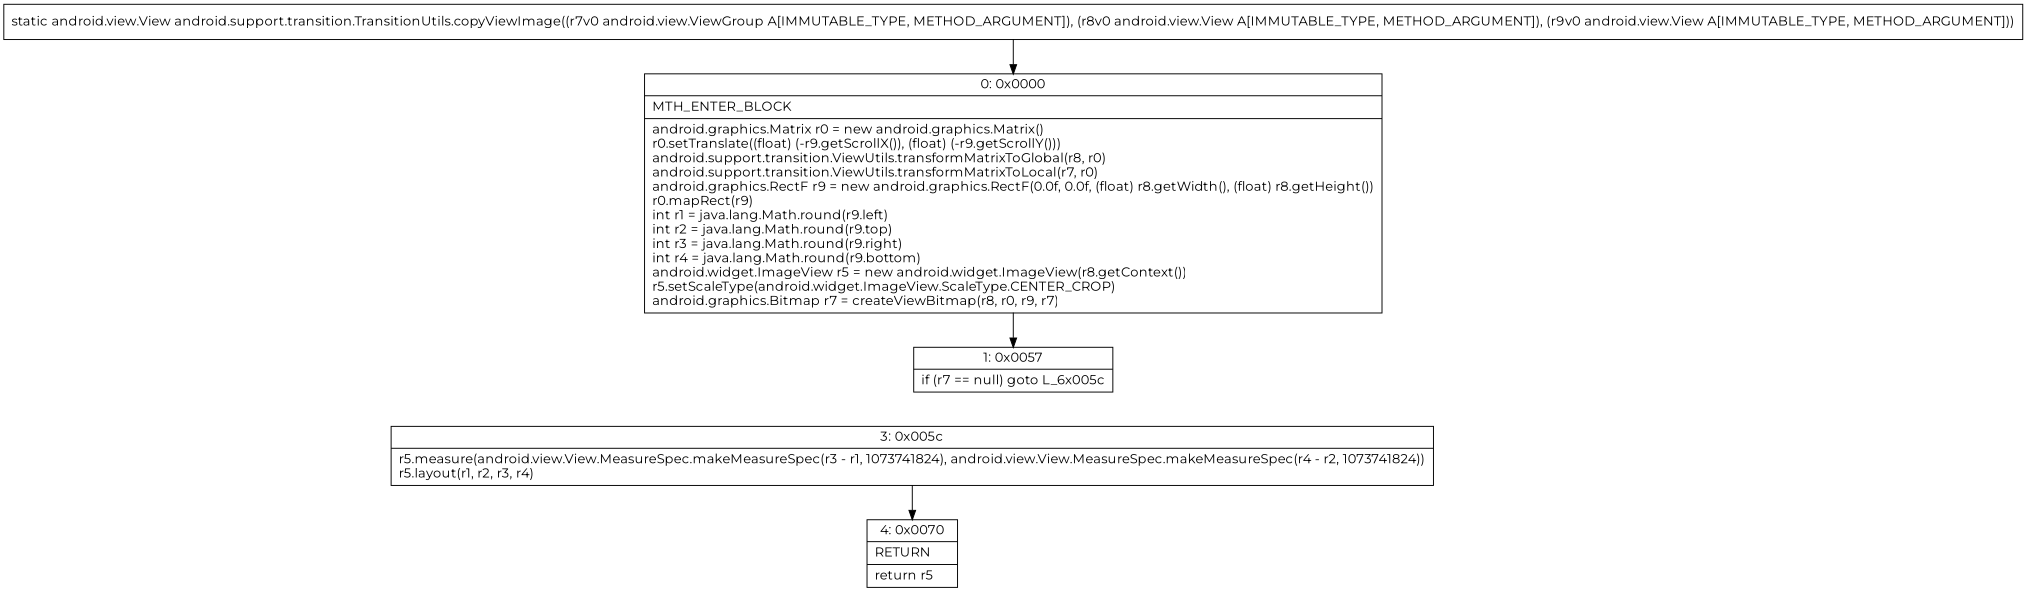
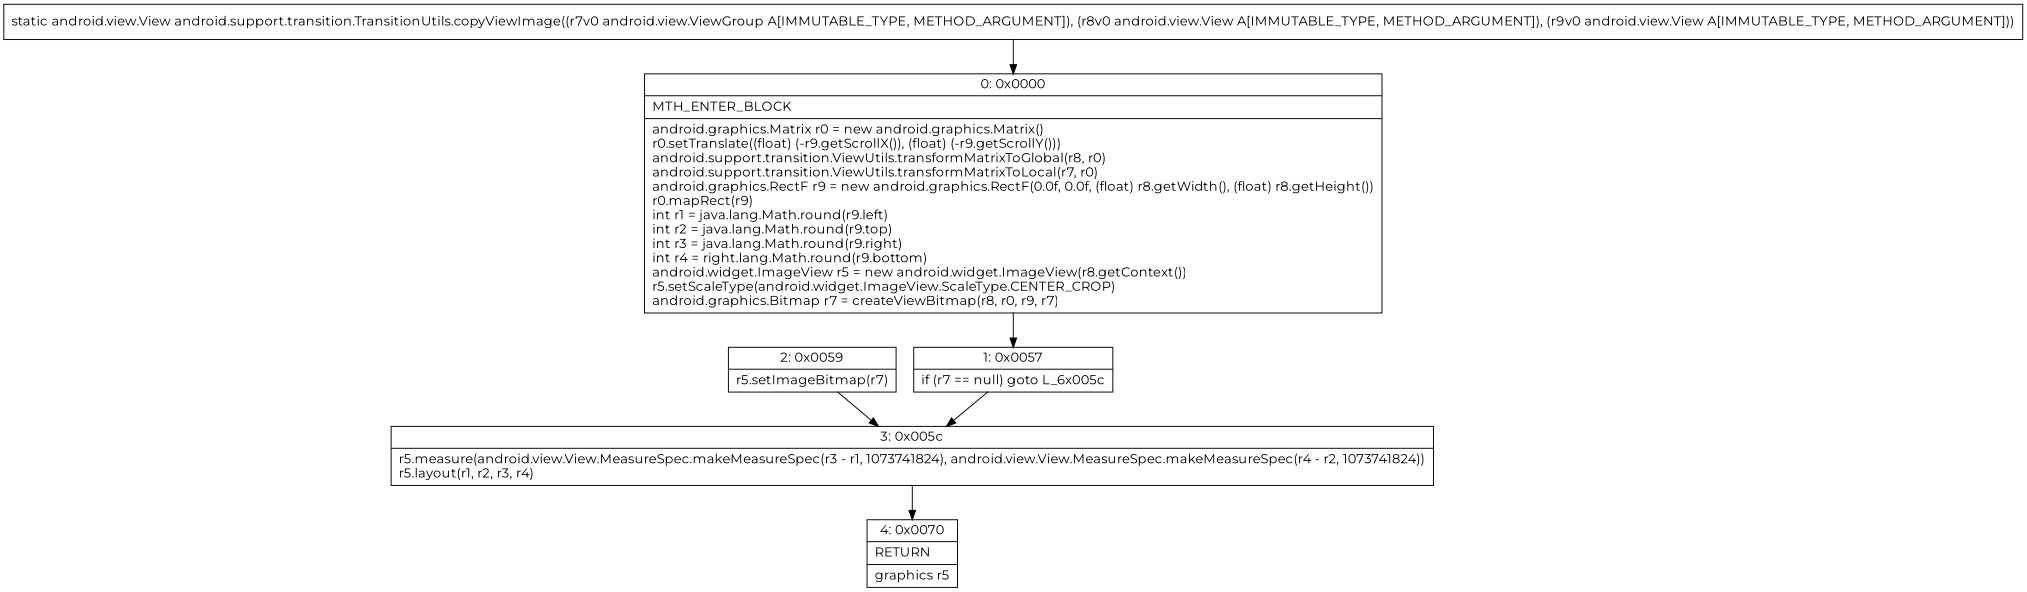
  digraph {
    fontname=Montserrat
    node [fontname=Montserrat shape=record]
    edge [fontname=Montserrat]
-   n1 [label="{0\:\ 0x0000|MTH_ENTER_BLOCK\l|android.graphics.Matrix r0 = new android.graphics.Matrix()\lr0.setTranslate((float) (\-r9.getScrollX()), (float) (\-r9.getScrollY()))\landroid.support.transition.ViewUtils.transformMatrixToGlobal(r8, r0)\landroid.support.transition.ViewUtils.transformMatrixToLocal(r7, r0)\landroid.graphics.RectF r9 = new android.graphics.RectF(0.0f, 0.0f, (float) r8.getWidth(), (float) r8.getHeight())\lr0.mapRect(r9)\lint r1 = java.lang.Math.round(r9.left)\lint r2 = java.lang.Math.round(r9.top)\lint r3 = java.lang.Math.round(r9.right)\lint r4 = java.lang.Math.round(r9.bottom)\landroid.widget.ImageView r5 = new android.widget.ImageView(r8.getContext())\lr5.setScaleType(android.widget.ImageView.ScaleType.CENTER_CROP)\landroid.graphics.Bitmap r7 = createViewBitmap(r8, r0, r9, r7)\l}"]
+   n1 [label="{0\:\ 0x0000|MTH_ENTER_BLOCK\l|android.graphics.Matrix r0 = new android.graphics.Matrix()\lr0.setTranslate((float) (\-r9.getScrollX()), (float) (\-r9.getScrollY()))\landroid.support.transition.ViewUtils.transformMatrixToGlobal(r8, r0)\landroid.support.transition.ViewUtils.transformMatrixToLocal(r7, r0)\landroid.graphics.RectF r9 = new android.graphics.RectF(0.0f, 0.0f, (float) r8.getWidth(), (float) r8.getHeight())\lr0.mapRect(r9)\lint r1 = java.lang.Math.round(r9.left)\lint r2 = java.lang.Math.round(r9.top)\lint r3 = java.lang.Math.round(r9.right)\lint r4 = right.lang.Math.round(r9.bottom)\landroid.widget.ImageView r5 = new android.widget.ImageView(r8.getContext())\lr5.setScaleType(android.widget.ImageView.ScaleType.CENTER_CROP)\landroid.graphics.Bitmap r7 = createViewBitmap(r8, r0, r9, r7)\l}"]
    n2 [label="{1\:\ 0x0057|if (r7 == null) goto L_6x005c\l}"]
    n3 [label="{3\:\ 0x005c|r5.measure(android.view.View.MeasureSpec.makeMeasureSpec(r3 \- r1, 1073741824), android.view.View.MeasureSpec.makeMeasureSpec(r4 \- r2, 1073741824))\lr5.layout(r1, r2, r3, r4)\l}"]
-   n5 [label="{4\:\ 0x0070|RETURN\l|return r5\l}"]
+   n4 [label="{2\:\ 0x0059|r5.setImageBitmap(r7)\l}"]
+   n5 [label="{4\:\ 0x0070|RETURN\l|graphics r5\l}"]
    n6 [label="{static android.view.View android.support.transition.TransitionUtils.copyViewImage((r7v0 android.view.ViewGroup A[IMMUTABLE_TYPE, METHOD_ARGUMENT]), (r8v0 android.view.View A[IMMUTABLE_TYPE, METHOD_ARGUMENT]), (r9v0 android.view.View A[IMMUTABLE_TYPE, METHOD_ARGUMENT])) }"]
    n1 -> n2
+   n2 -> n3
    n3 -> n5
+   n4 -> n3
    n6 -> n1
  }
